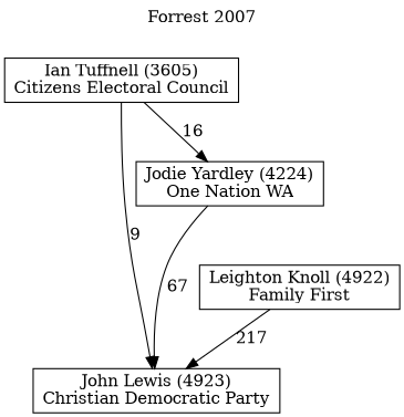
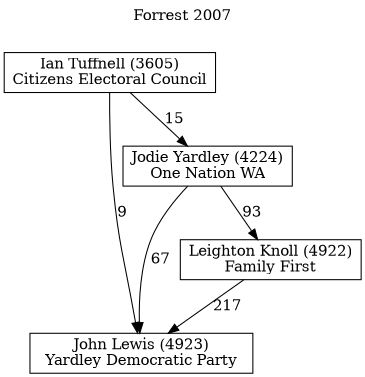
  digraph {
    label="Forrest 2007"
    labelloc=t
    mclimit=2
    node [shape=box]
-   n1 [label="John Lewis (4923)\nChristian Democratic Party"]
+   n1 [label="John Lewis (4923)\nYardley Democratic Party"]
    n2 [label="Leighton Knoll (4922)\nFamily First"]
    n3 [label="Jodie Yardley (4224)\nOne Nation WA"]
    n4 [label="Ian Tuffnell (3605)\nCitizens Electoral Council"]
    n2 -> n1 [label=217]
    n3 -> n1 [label=67]
+   n3 -> n2 [label=93]
    n4 -> n1 [label=9]
-   n4 -> n3 [label=16]
+   n4 -> n3 [label=15]
  }
